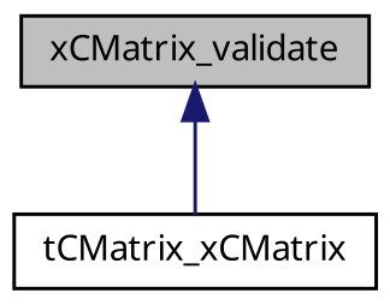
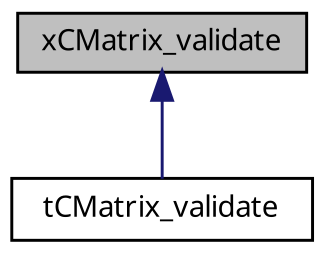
  digraph {
    rankdir=TB
    node [color=black fontname="FreeSans.ttf" fontsize=10 shape=record style=filled]
    n1 [fillcolor=grey75 fontcolor=black height=0.2 label=xCMatrix_validate width=0.4]
-   n2 [fillcolor=white height=0.2 label=tCMatrix_xCMatrix width=0.4]
+   n2 [fillcolor=white height=0.2 label=tCMatrix_validate width=0.4]
    n1 -> n2 [color=midnightblue dir=back fontname="FreeSans.ttf" fontsize=10 labelfontname="FreeSans.ttf" labelfontsize=10 style=solid]
  }
